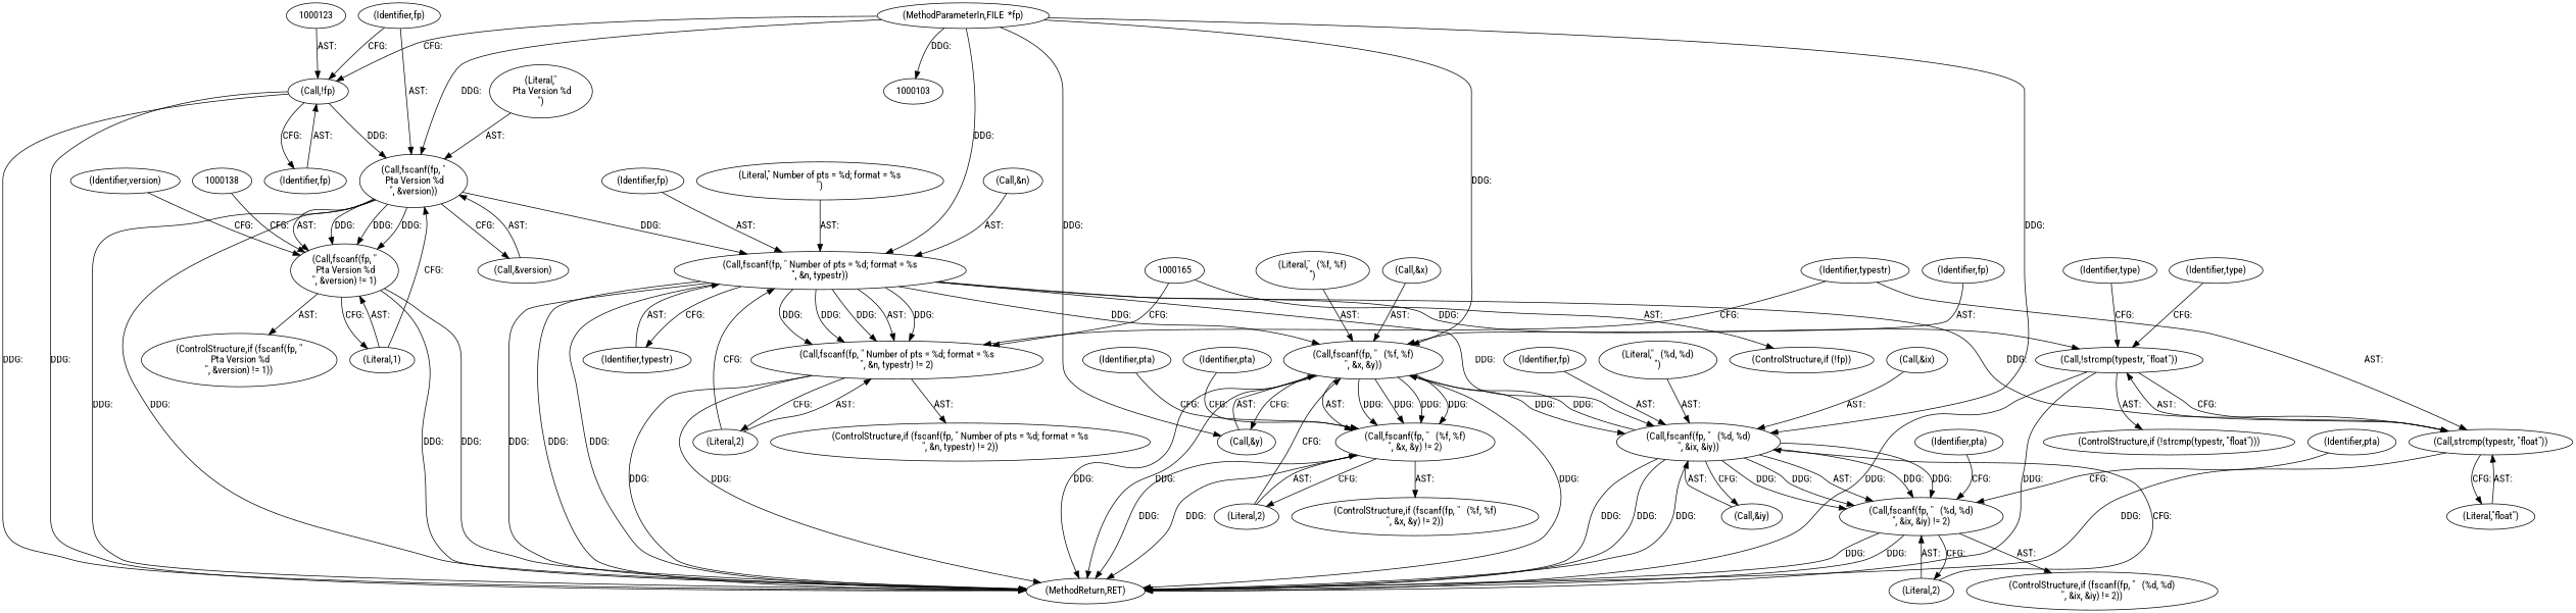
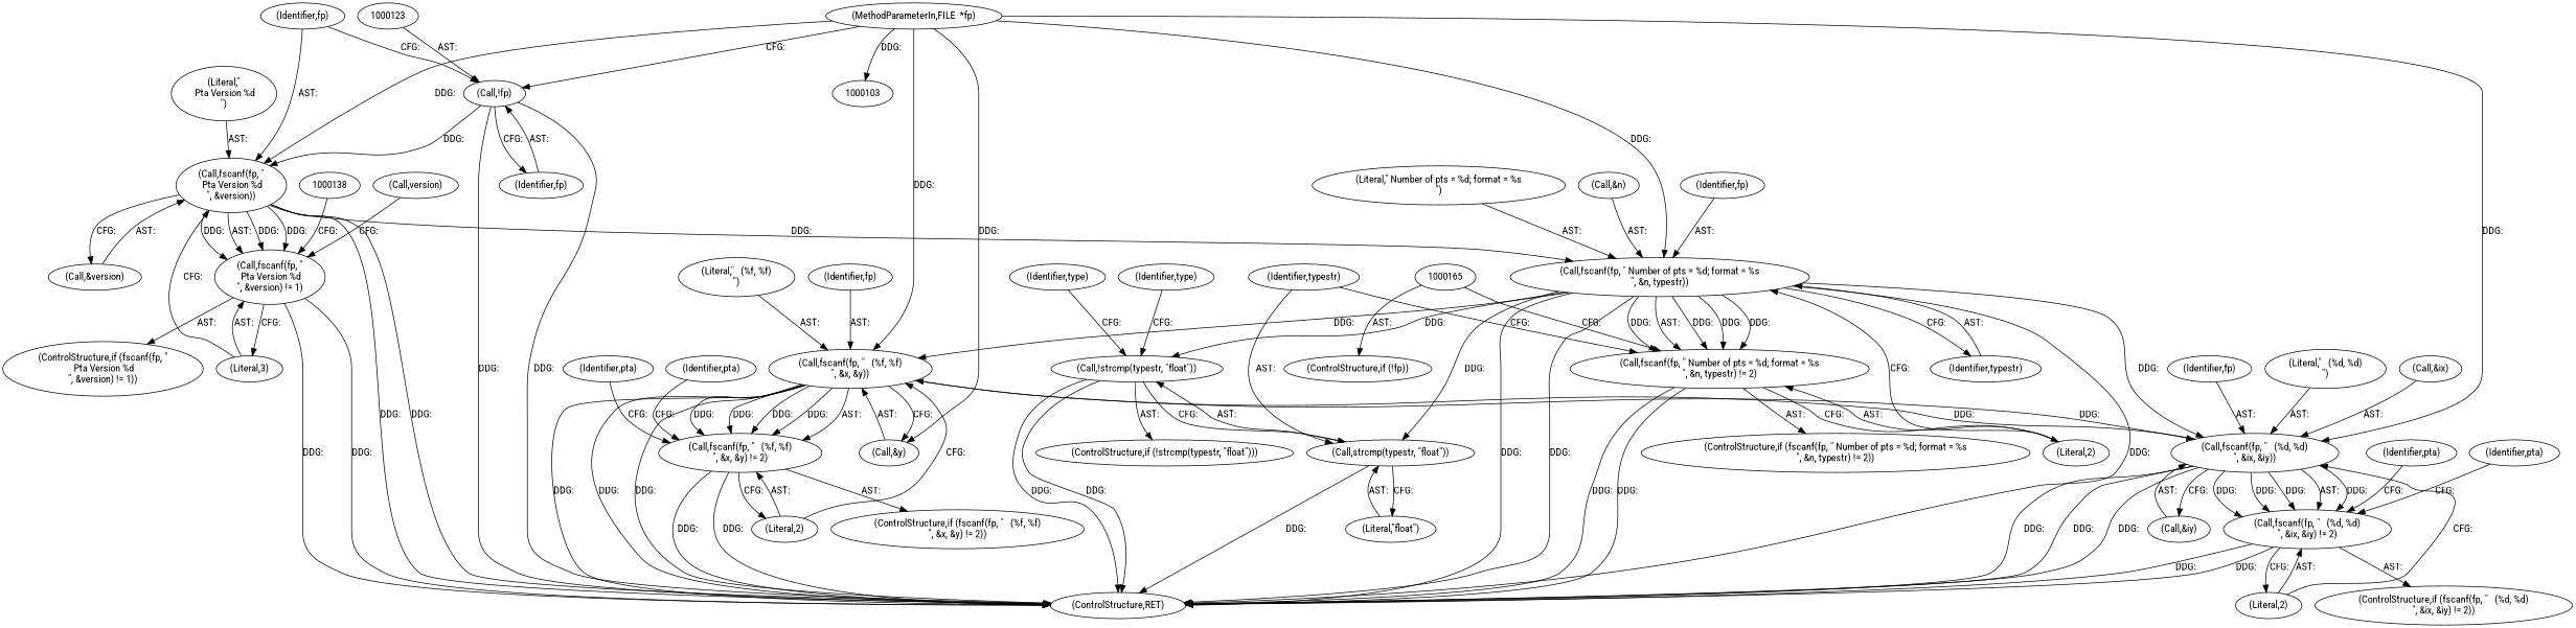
  digraph {
    fontname="Roboto Condensed"
    node [fontname="Roboto Condensed"]
    edge [fontname="Roboto Condensed"]
    n1 [label="(Call,fscanf(fp, \"\n Pta Version %d\n\", &version))"]
    n2 [label="(Call,fscanf(fp, \"\n Pta Version %d\n\", &version) != 1)"]
    n3 [label="(Call,fscanf(fp, \" Number of pts = %d; format = %s\n\", &n, typestr))"]
    n4 [label="(Call,&version)"]
-   n5 [label="(MethodReturn,RET)"]
+   n5 [label="(ControlStructure,RET)"]
    n6 [label="(ControlStructure,if (fscanf(fp, \"\n Pta Version %d\n\", &version) != 1))"]
-   n7 [label="(Literal,1)"]
+   n7 [label="(Literal,3)"]
    n8 [label="(Call,fscanf(fp, \"   (%f, %f)\n\", &x, &y))"]
    n9 [label="(Call,fscanf(fp, \"   (%d, %d)\n\", &ix, &iy))"]
    n10 [label="(Call,fscanf(fp, \" Number of pts = %d; format = %s\n\", &n, typestr) != 2)"]
    n11 [label="(Call,!strcmp(typestr, \"float\"))"]
    n12 [label="(Call,strcmp(typestr, \"float\"))"]
    n13 [label="(Identifier,typestr)"]
    n14 [label="(Call,!fp)"]
    n15 [label="(Identifier,fp)"]
    n16 [label="(ControlStructure,if (!fp))"]
    n17 [label="(MethodParameterIn,FILE  *fp)"]
    1000103
    n19 [label="(Call,&y)"]
    n20 [label="(Call,fscanf(fp, \"   (%f, %f)\n\", &x, &y) != 2)"]
    n21 [label="(Call,fscanf(fp, \"   (%d, %d)\n\", &ix, &iy) != 2)"]
    n22 [label="(Call,&iy)"]
    n23 [label="(Literal,2)"]
    n24 [label="(ControlStructure,if (fscanf(fp, \" Number of pts = %d; format = %s\n\", &n, typestr) != 2))"]
    n25 [label="(ControlStructure,if (!strcmp(typestr, \"float\")))"]
    n26 [label="(Literal,\"float\")"]
    n27 [label="(Literal,2)"]
    n28 [label="(ControlStructure,if (fscanf(fp, \"   (%f, %f)\n\", &x, &y) != 2))"]
    n29 [label="(Literal,2)"]
    n30 [label="(ControlStructure,if (fscanf(fp, \"   (%d, %d)\n\", &ix, &iy) != 2))"]
    n31 [label="(Identifier,pta)"]
    n32 [label="(Identifier,typestr)"]
    n33 [label="(Identifier,fp)"]
    n34 [label="(Call,&n)"]
    n35 [label="(Identifier,pta)"]
-   n36 [label="(Identifier,version)"]
+   n36 [label="(Call,version)"]
    n37 [label="(Identifier,fp)"]
    n38 [label="(Identifier,fp)"]
    n39 [label="(Identifier,type)"]
    n40 [label="(Identifier,pta)"]
    n41 [label="(Identifier,pta)"]
    n42 [label="(Literal,\"   (%d, %d)\n\")"]
    n43 [label="(Literal,\"   (%f, %f)\n\")"]
    n44 [label="(Literal,\" Number of pts = %d; format = %s\n\")"]
    n45 [label="(Identifier,type)"]
    n46 [label="(Literal,\"\n Pta Version %d\n\")"]
    n47 [label="(Call,&ix)"]
-   n48 [label="(Call,&x)"]
    n49 [label="(Identifier,fp)"]
    1000123
    1000138
    1000165
    n1 -> n2 [label="AST: "]
    n1 -> n2 [label="DDG: "]
    n1 -> n2 [label="DDG: "]
    n1 -> n2 [label="DDG: "]
    n1 -> n3 [label="DDG: "]
    n1 -> n4 [label="CFG: "]
    n1 -> n5 [label="DDG: "]
    n1 -> n5 [label="DDG: "]
    n2 -> n5 [label="DDG: "]
    n2 -> n5 [label="DDG: "]
    n2 -> n6 [label="AST: "]
    n2 -> n7 [label="CFG: "]
    n3 -> n5 [label="DDG: "]
    n3 -> n5 [label="DDG: "]
    n3 -> n5 [label="DDG: "]
    n3 -> n8 [label="DDG: "]
    n3 -> n9 [label="DDG: "]
    n3 -> n10 [label="AST: "]
    n3 -> n10 [label="DDG: "]
    n3 -> n10 [label="DDG: "]
    n3 -> n10 [label="DDG: "]
    n3 -> n10 [label="DDG: "]
    n3 -> n11 [label="DDG: "]
    n3 -> n12 [label="DDG: "]
    n3 -> n13 [label="CFG: "]
    n4 -> n1 [label="AST: "]
    n7 -> n1 [label="CFG: "]
    n7 -> n2 [label="AST: "]
    n8 -> n5 [label="DDG: "]
    n8 -> n5 [label="DDG: "]
    n8 -> n5 [label="DDG: "]
    n8 -> n9 [label="DDG: "]
    n8 -> n19 [label="CFG: "]
    n8 -> n20 [label="AST: "]
    n8 -> n20 [label="DDG: "]
    n8 -> n20 [label="DDG: "]
    n8 -> n20 [label="DDG: "]
    n8 -> n20 [label="DDG: "]
    n9 -> n5 [label="DDG: "]
    n9 -> n5 [label="DDG: "]
    n9 -> n5 [label="DDG: "]
    n9 -> n8 [label="DDG: "]
    n9 -> n21 [label="AST: "]
    n9 -> n21 [label="DDG: "]
    n9 -> n21 [label="DDG: "]
    n9 -> n21 [label="DDG: "]
    n9 -> n21 [label="DDG: "]
    n9 -> n22 [label="CFG: "]
    n10 -> n5 [label="DDG: "]
    n10 -> n5 [label="DDG: "]
    n10 -> n23 [label="CFG: "]
    n10 -> n24 [label="AST: "]
    n11 -> n5 [label="DDG: "]
    n11 -> n5 [label="DDG: "]
    n11 -> n12 [label="CFG: "]
    n11 -> n25 [label="AST: "]
    n12 -> n5 [label="DDG: "]
    n12 -> n11 [label="AST: "]
    n12 -> n26 [label="CFG: "]
    n13 -> n3 [label="AST: "]
    n14 -> n1 [label="DDG: "]
    n14 -> n5 [label="DDG: "]
    n14 -> n5 [label="DDG: "]
    n14 -> n15 [label="CFG: "]
    n15 -> n14 [label="AST: "]
    n17 -> n1 [label="DDG: "]
    n17 -> n3 [label="DDG: "]
    n17 -> n8 [label="DDG: "]
    n17 -> n9 [label="DDG: "]
    n17 -> n14 [label="CFG: "]
    n17 -> 1000103 [label="DDG: "]
    n17 -> n19 [label="DDG: "]
    n19 -> n8 [label="AST: "]
    n20 -> n5 [label="DDG: "]
    n20 -> n5 [label="DDG: "]
    n20 -> n27 [label="CFG: "]
    n20 -> n28 [label="AST: "]
    n21 -> n5 [label="DDG: "]
    n21 -> n5 [label="DDG: "]
    n21 -> n29 [label="CFG: "]
    n21 -> n30 [label="AST: "]
    n22 -> n9 [label="AST: "]
    n23 -> n3 [label="CFG: "]
    n23 -> n10 [label="AST: "]
    n26 -> n12 [label="AST: "]
    n27 -> n8 [label="CFG: "]
    n27 -> n20 [label="AST: "]
    n29 -> n9 [label="CFG: "]
    n29 -> n21 [label="AST: "]
    n31 -> n20 [label="CFG: "]
    n32 -> n10 [label="CFG: "]
    n32 -> n12 [label="AST: "]
    n33 -> n9 [label="AST: "]
    n34 -> n3 [label="AST: "]
    n35 -> n21 [label="CFG: "]
    n36 -> n2 [label="CFG: "]
    n37 -> n3 [label="AST: "]
    n38 -> n8 [label="AST: "]
    n39 -> n11 [label="CFG: "]
    n40 -> n20 [label="CFG: "]
    n41 -> n21 [label="CFG: "]
    n42 -> n9 [label="AST: "]
    n43 -> n8 [label="AST: "]
    n44 -> n3 [label="AST: "]
    n45 -> n11 [label="CFG: "]
    n46 -> n1 [label="AST: "]
    n47 -> n9 [label="AST: "]
-   n48 -> n8 [label="AST: "]
    n49 -> n1 [label="AST: "]
    n49 -> n14 [label="CFG: "]
    1000123 -> n14 [label="AST: "]
    1000138 -> n2 [label="CFG: "]
    1000165 -> n10 [label="CFG: "]
    1000165 -> n16 [label="AST: "]
  }
